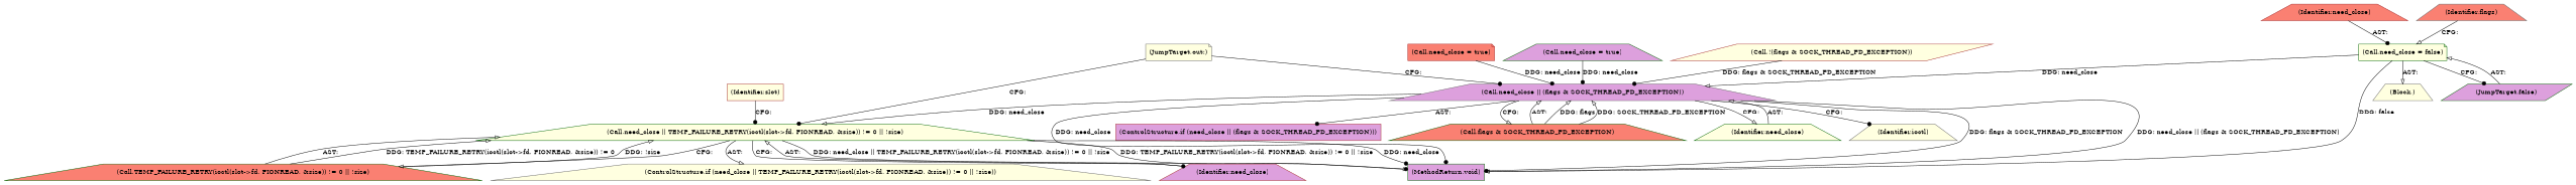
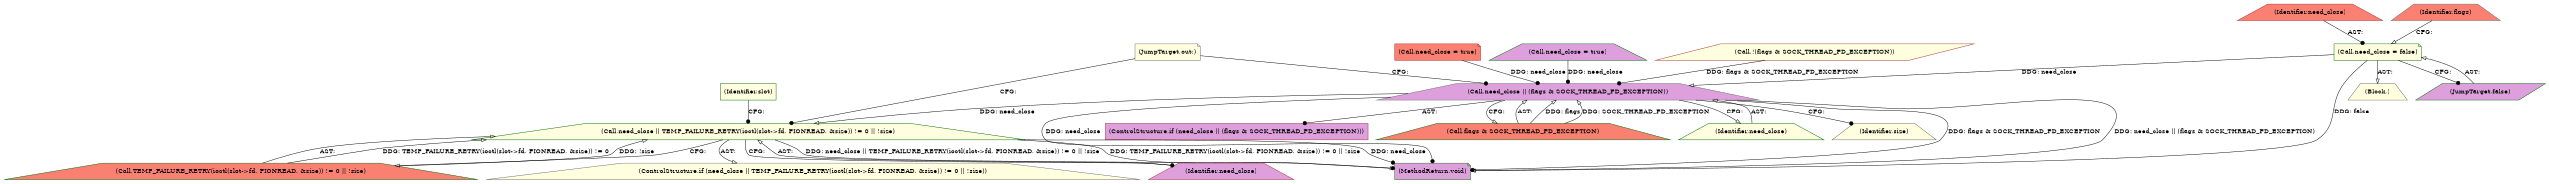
  digraph {
    node [color=darkgreen fillcolor=lightyellow shape=trapezium style=filled]
    edge [arrowhead=onormal]
    n1 [label="(Call,need_close = false)" shape=note]
    n2 [color=gray40 fillcolor=plum label="(Call,need_close || (flags & SOCK_THREAD_FD_EXCEPTION))"]
-   n3 [fillcolor=plum label="(MethodReturn,void)" shape=box]
+   n3 [fillcolor=plum label="(MethodReturn,void)" shape=note]
    n4 [color=gray40 label="(Block,)"]
    n5 [fillcolor=plum label="(JumpTarget,false)" shape=parallelogram]
    n6 [label="(Call,need_close || TEMP_FAILURE_RETRY(ioctl(slot->fd, FIONREAD, &size)) != 0 || !size)"]
    n7 [color=brown fillcolor=plum label="(ControlStructure,if (need_close || (flags & SOCK_THREAD_FD_EXCEPTION)))" shape=box]
    n8 [fillcolor=salmon label="(Call,flags & SOCK_THREAD_FD_EXCEPTION)"]
    n9 [label="(Identifier,need_close)"]
-   n10 [color=gray40 label="(Identifier,ioctl)"]
+   n10 [color=gray40 label="(Identifier,size)"]
    n11 [color=gray40 label="(ControlStructure,if (need_close || TEMP_FAILURE_RETRY(ioctl(slot->fd, FIONREAD, &size)) != 0 || !size))"]
    n12 [color=brown fillcolor=plum label="(Identifier,need_close)"]
    n13 [fillcolor=salmon label="(Call,TEMP_FAILURE_RETRY(ioctl(slot->fd, FIONREAD, &size)) != 0 || !size)"]
    n14 [color=brown fillcolor=salmon label="(Identifier,need_close)"]
    n15 [color=brown fillcolor=salmon label="(Call,need_close = true)" shape=note]
    n16 [fillcolor=plum label="(Call,need_close = true)"]
    n17 [color=brown label="(Call,!(flags & SOCK_THREAD_FD_EXCEPTION))" shape=parallelogram]
-   n18 [color=brown label="(Identifier,slot)" shape=box]
+   n18 [label="(Identifier,slot)" shape=box]
    n19 [color=gray40 label="(JumpTarget,out:)" shape=note]
    n20 [color=gray40 fillcolor=salmon label="(Identifier,flags)"]
    n1 -> n2 [label="DDG: need_close"]
    n1 -> n3 [label="DDG: false"]
    n1 -> n4 [label="AST: "]
    n1 -> n5 [arrowhead=dot label="CFG: "]
    n2 -> n3 [arrowhead=dot label="DDG: flags & SOCK_THREAD_FD_EXCEPTION"]
    n2 -> n3 [label="DDG: need_close || (flags & SOCK_THREAD_FD_EXCEPTION)"]
    n2 -> n3 [arrowhead=dot label="DDG: need_close"]
    n2 -> n6 [label="DDG: need_close"]
    n2 -> n7 [arrowhead=dot label="AST: "]
    n2 -> n8 [label="CFG: "]
    n2 -> n9 [label="CFG: "]
    n2 -> n10 [arrowhead=dot label="CFG: "]
    n5 -> n1 [label="AST: "]
    n6 -> n3 [arrowhead=dot label="DDG: need_close || TEMP_FAILURE_RETRY(ioctl(slot->fd, FIONREAD, &size)) != 0 || !size"]
    n6 -> n3 [label="DDG: TEMP_FAILURE_RETRY(ioctl(slot->fd, FIONREAD, &size)) != 0 || !size"]
    n6 -> n3 [arrowhead=dot label="DDG: need_close"]
    n6 -> n11 [label="AST: "]
    n6 -> n12 [arrowhead=dot label="CFG: "]
    n6 -> n13 [label="CFG: "]
    n8 -> n2 [label="AST: "]
    n8 -> n2 [label="DDG: flags"]
    n8 -> n2 [label="DDG: SOCK_THREAD_FD_EXCEPTION"]
    n9 -> n2 [label="AST: "]
    n12 -> n6 [label="AST: "]
    n13 -> n6 [label="AST: "]
    n13 -> n6 [label="DDG: TEMP_FAILURE_RETRY(ioctl(slot->fd, FIONREAD, &size)) != 0"]
    n13 -> n6 [label="DDG: !size"]
    n14 -> n1 [arrowhead=dot label="AST: "]
    n15 -> n2 [arrowhead=dot label="DDG: need_close"]
    n16 -> n2 [arrowhead=dot label="DDG: need_close"]
    n17 -> n2 [arrowhead=dot label="DDG: flags & SOCK_THREAD_FD_EXCEPTION"]
    n18 -> n6 [arrowhead=dot label="CFG: "]
    n19 -> n2 [arrowhead=dot label="CFG: "]
    n19 -> n6 [arrowhead=dot label="CFG: "]
    n20 -> n1 [label="CFG: "]
  }
